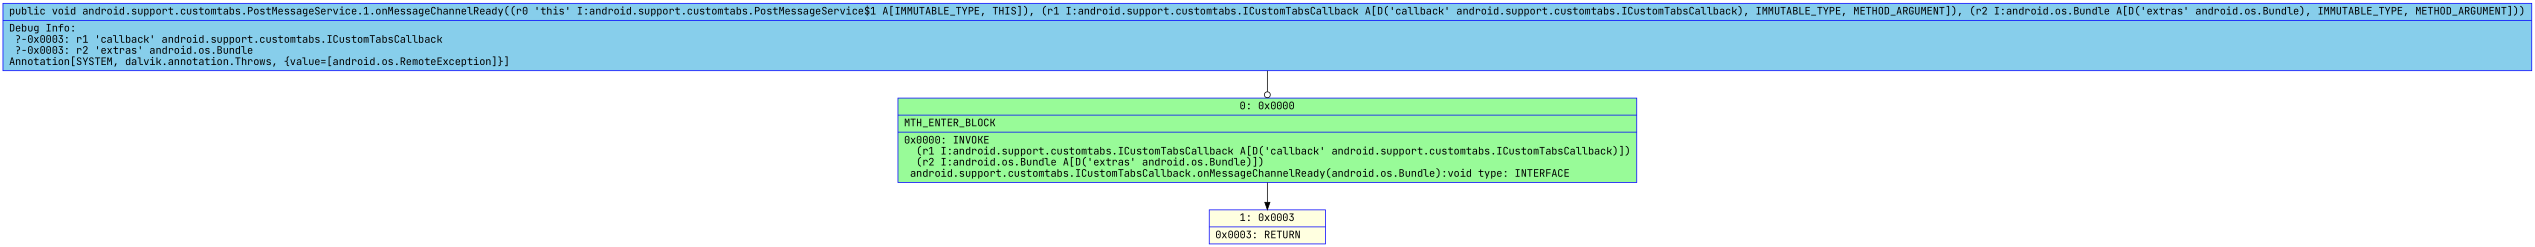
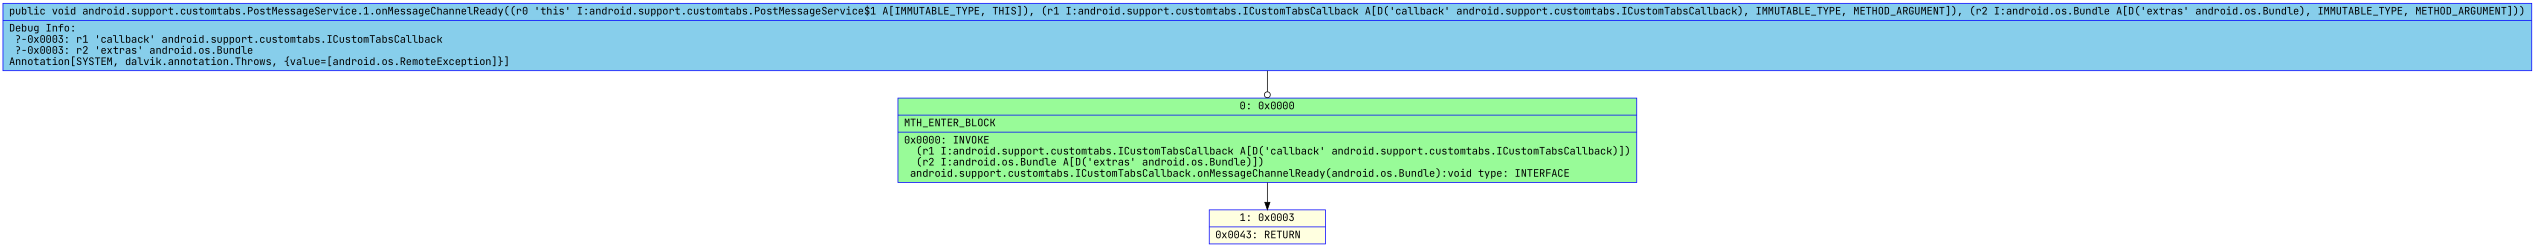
  digraph {
    fontname="JetBrains Mono"
    node [shape=record style=filled color=blue fontname="JetBrains Mono"]
    edge [fontname="JetBrains Mono"]
    n1 [label="{0\:\ 0x0000|MTH_ENTER_BLOCK\l|0x0000: INVOKE  \l  (r1 I:android.support.customtabs.ICustomTabsCallback A[D('callback' android.support.customtabs.ICustomTabsCallback)])\l  (r2 I:android.os.Bundle A[D('extras' android.os.Bundle)])\l android.support.customtabs.ICustomTabsCallback.onMessageChannelReady(android.os.Bundle):void type: INTERFACE \l}" fillcolor=palegreen]
-   n2 [label="{1\:\ 0x0003|0x0003: RETURN   \l}" fillcolor=lightyellow]
+   n2 [label="{1\:\ 0x0003|0x0043: RETURN   \l}" fillcolor=lightyellow]
    n3 [label="{public void android.support.customtabs.PostMessageService.1.onMessageChannelReady((r0 'this' I:android.support.customtabs.PostMessageService$1 A[IMMUTABLE_TYPE, THIS]), (r1 I:android.support.customtabs.ICustomTabsCallback A[D('callback' android.support.customtabs.ICustomTabsCallback), IMMUTABLE_TYPE, METHOD_ARGUMENT]), (r2 I:android.os.Bundle A[D('extras' android.os.Bundle), IMMUTABLE_TYPE, METHOD_ARGUMENT]))  | Debug Info:\l  ?\-0x0003: r1 'callback' android.support.customtabs.ICustomTabsCallback\l  ?\-0x0003: r2 'extras' android.os.Bundle\lAnnotation[SYSTEM, dalvik.annotation.Throws, \{value=[android.os.RemoteException]\}]\l}" fillcolor=skyblue]
    n1 -> n2 [arrowhead=normal]
    n3 -> n1 [arrowhead=odot]
  }
